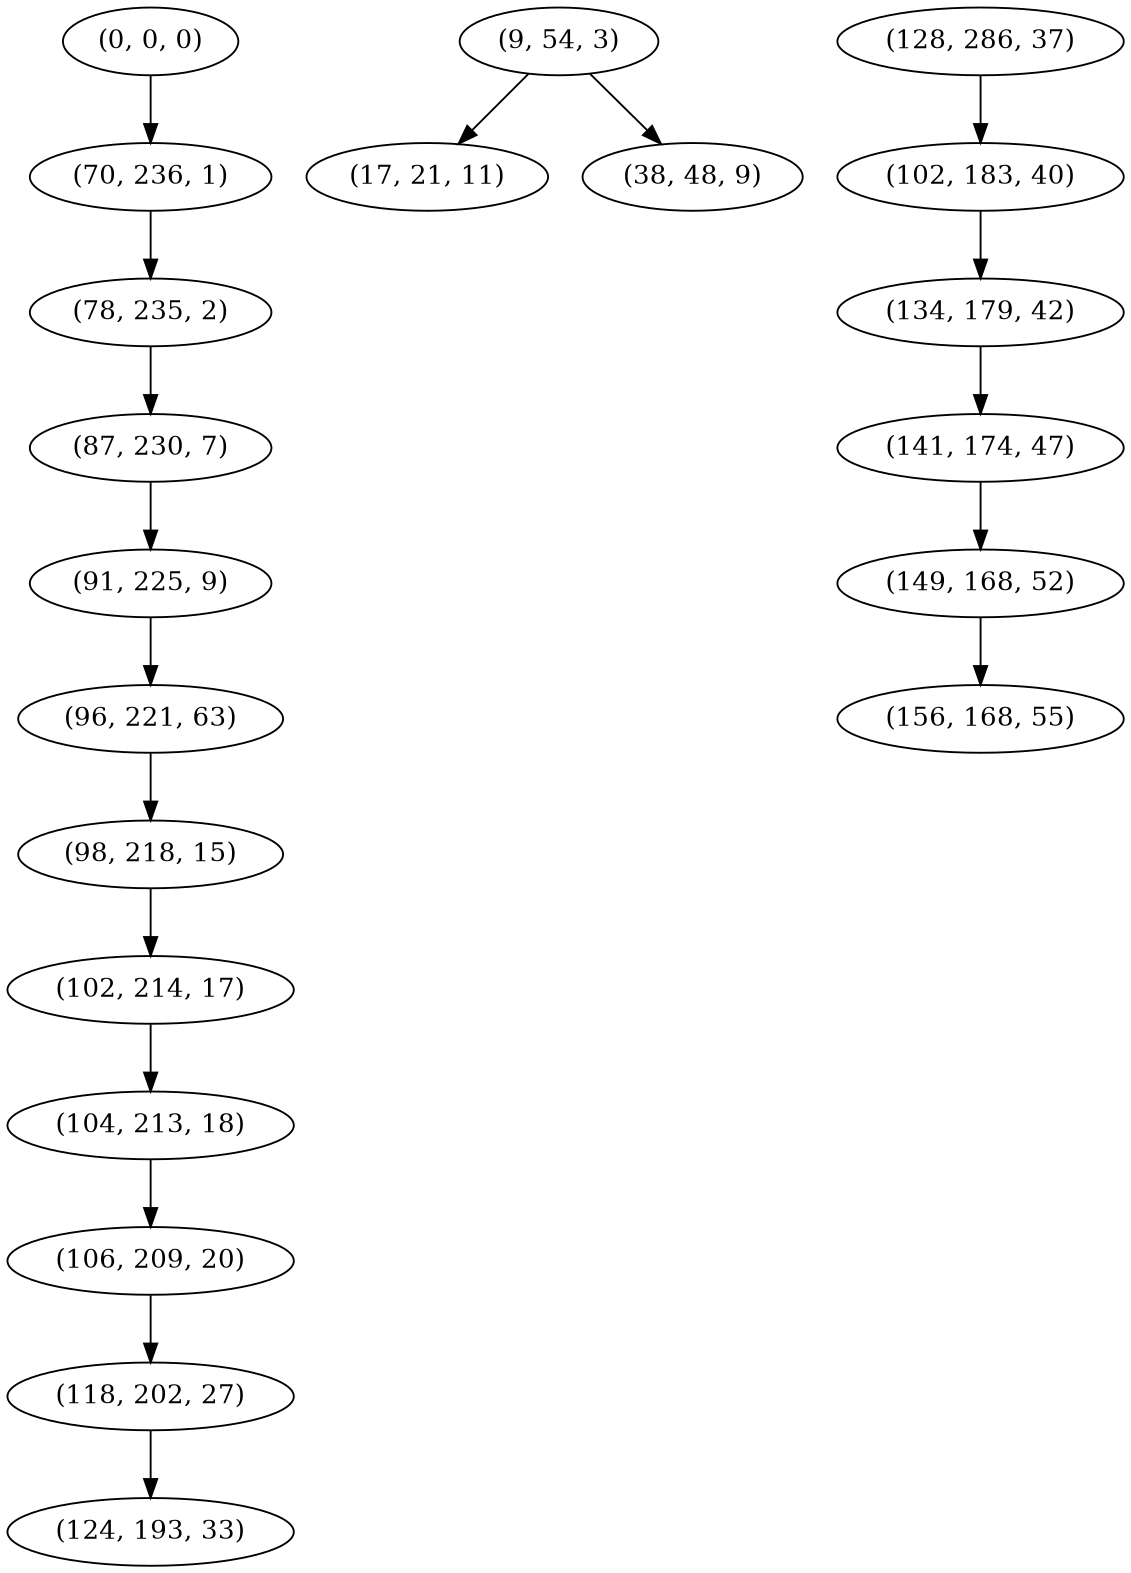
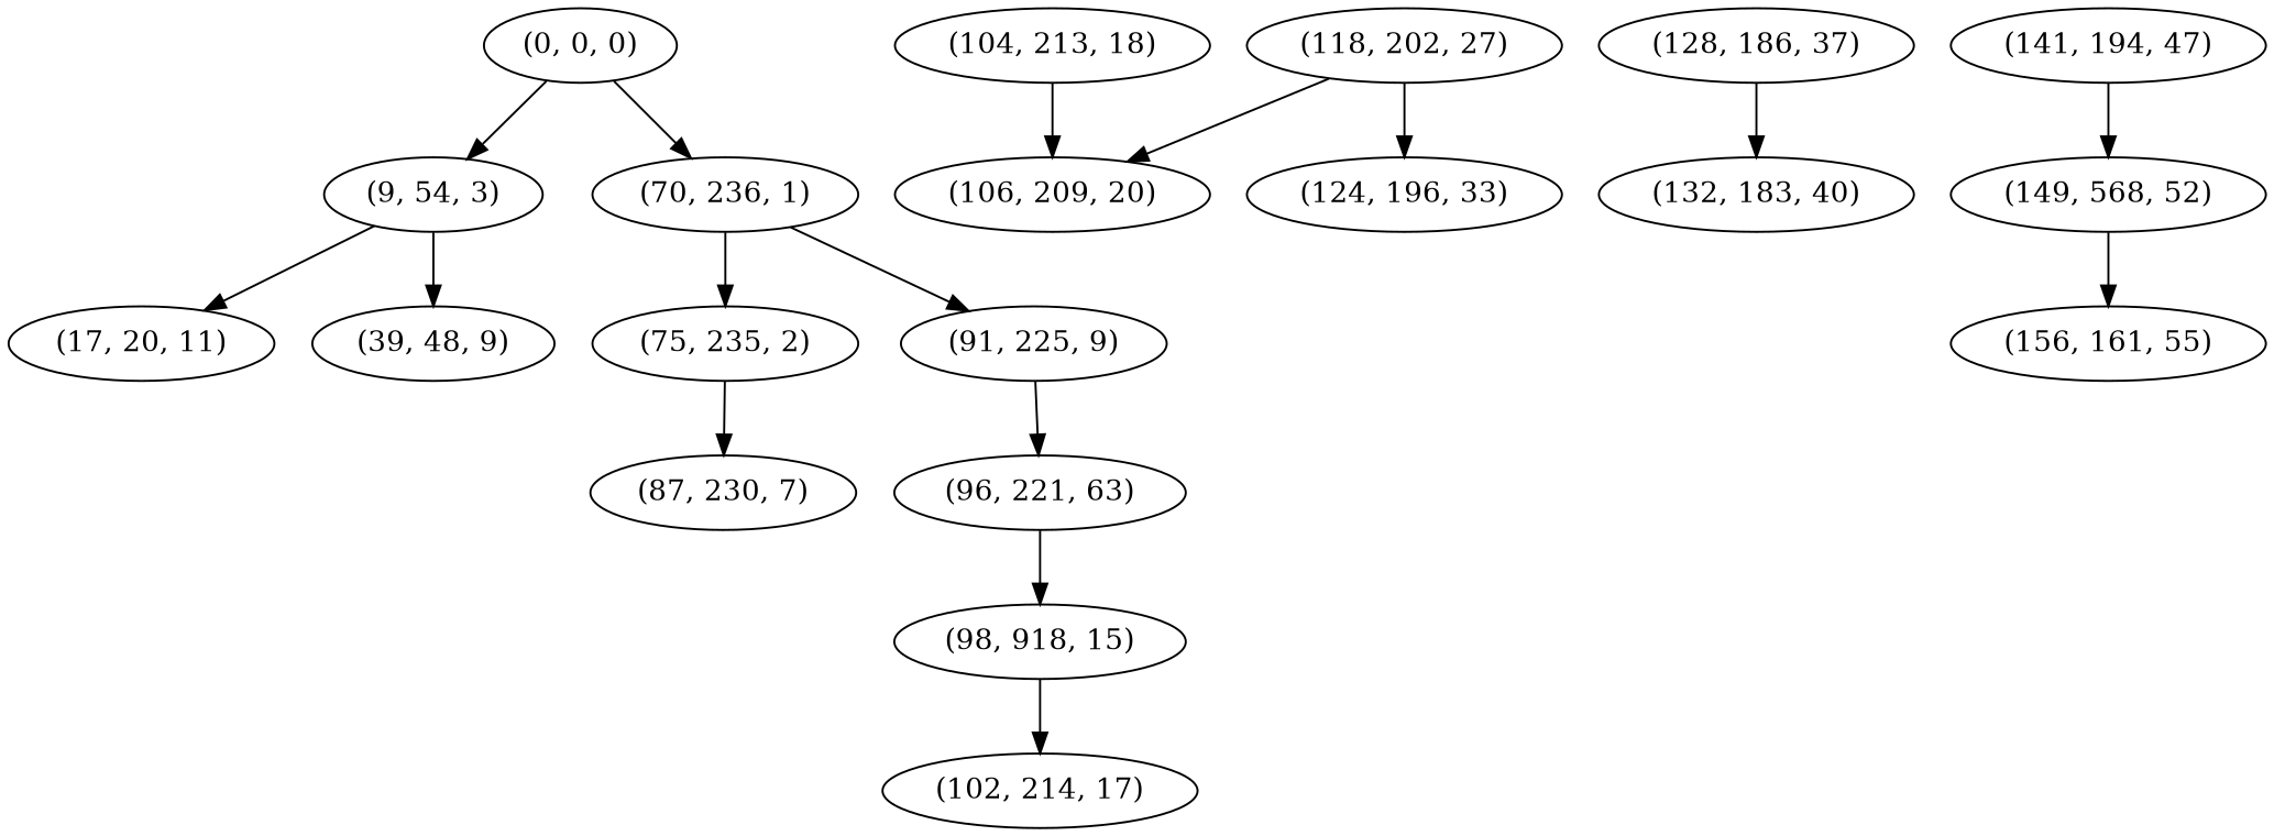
  digraph {
    "(0, 0, 0)"
    "(9, 54, 3)"
    "(70, 236, 1)"
-   "(17, 21, 11)"
-   "(38, 48, 9)"
-   "(78, 235, 2)"
+   "(17, 21, 11)" [label="(17, 20, 11)"]
+   "(38, 48, 9)" [label="(39, 48, 9)"]
+   "(78, 235, 2)" [label="(75, 235, 2)"]
    "(87, 230, 7)"
    "(91, 225, 9)"
    n9 [label="(96, 221, 63)"]
-   "(98, 218, 15)"
+   "(98, 218, 15)" [label="(98, 918, 15)"]
    "(102, 214, 17)"
    "(104, 213, 18)"
    "(106, 209, 20)"
    "(118, 202, 27)"
-   "(124, 193, 33)"
-   "(128, 186, 37)" [label="(128, 286, 37)"]
-   "(132, 183, 40)" [label="(102, 183, 40)"]
-   "(134, 179, 42)"
-   "(141, 174, 47)"
-   "(149, 168, 52)"
-   "(156, 161, 55)" [label="(156, 168, 55)"]
+   "(124, 193, 33)" [label="(124, 196, 33)"]
+   "(128, 186, 37)"
+   "(132, 183, 40)"
+   "(141, 174, 47)" [label="(141, 194, 47)"]
+   "(149, 168, 52)" [label="(149, 568, 52)"]
+   "(156, 161, 55)"
+   "(0, 0, 0)" -> "(9, 54, 3)"
    "(0, 0, 0)" -> "(70, 236, 1)"
    "(9, 54, 3)" -> "(17, 21, 11)"
    "(9, 54, 3)" -> "(38, 48, 9)"
    "(70, 236, 1)" -> "(78, 235, 2)"
    "(78, 235, 2)" -> "(87, 230, 7)"
-   "(87, 230, 7)" -> "(91, 225, 9)"
+   "(70, 236, 1)" -> "(91, 225, 9)"
    "(91, 225, 9)" -> n9
    n9 -> "(98, 218, 15)"
    "(98, 218, 15)" -> "(102, 214, 17)"
-   "(102, 214, 17)" -> "(104, 213, 18)"
    "(104, 213, 18)" -> "(106, 209, 20)"
-   "(106, 209, 20)" -> "(118, 202, 27)"
+   "(118, 202, 27)" -> "(106, 209, 20)"
    "(118, 202, 27)" -> "(124, 193, 33)"
    "(128, 186, 37)" -> "(132, 183, 40)"
-   "(132, 183, 40)" -> "(134, 179, 42)"
-   "(134, 179, 42)" -> "(141, 174, 47)"
    "(141, 174, 47)" -> "(149, 168, 52)"
    "(149, 168, 52)" -> "(156, 161, 55)"
  }
